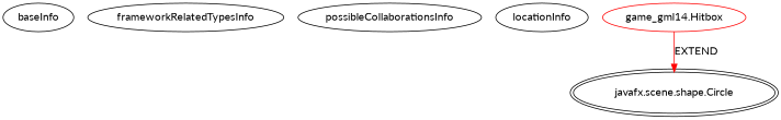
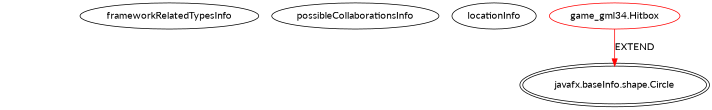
  digraph {
    fontname=Lato
    node [fontname=Lato]
-   baseInfo [category=extension_graph graphId=2825 isAnonymous=false possibleRelation=false]
    frameworkRelatedTypesInfo [0="javafx.scene.shape.Circle"]
    possibleCollaborationsInfo
    locationInfo [contextSignature=Hitbox filePath="/gregory-lyons-voyage-to-venus/voyage-to-venus-master/src/game_gml14/Hitbox.java" graphId=2825 projectName="gregory-lyons-voyage-to-venus"]
-   n5 [color=red isFrameworkType=false label="game_gml14.Hitbox" vertexType=ROOT_CLIENT_CLASS_DECLARATION]
-   n6 [isFrameworkType=true label="javafx.scene.shape.Circle" peripheries=2 vertexType=FRAMEWORK_CLASS_TYPE]
+   n5 [color=red isFrameworkType=false label="game_gml34.Hitbox" vertexType=ROOT_CLIENT_CLASS_DECLARATION]
+   n6 [isFrameworkType=true label="javafx.baseInfo.shape.Circle" peripheries=2 vertexType=FRAMEWORK_CLASS_TYPE]
    n5 -> n6 [color=red label=EXTEND fontname=Lato]
  }
